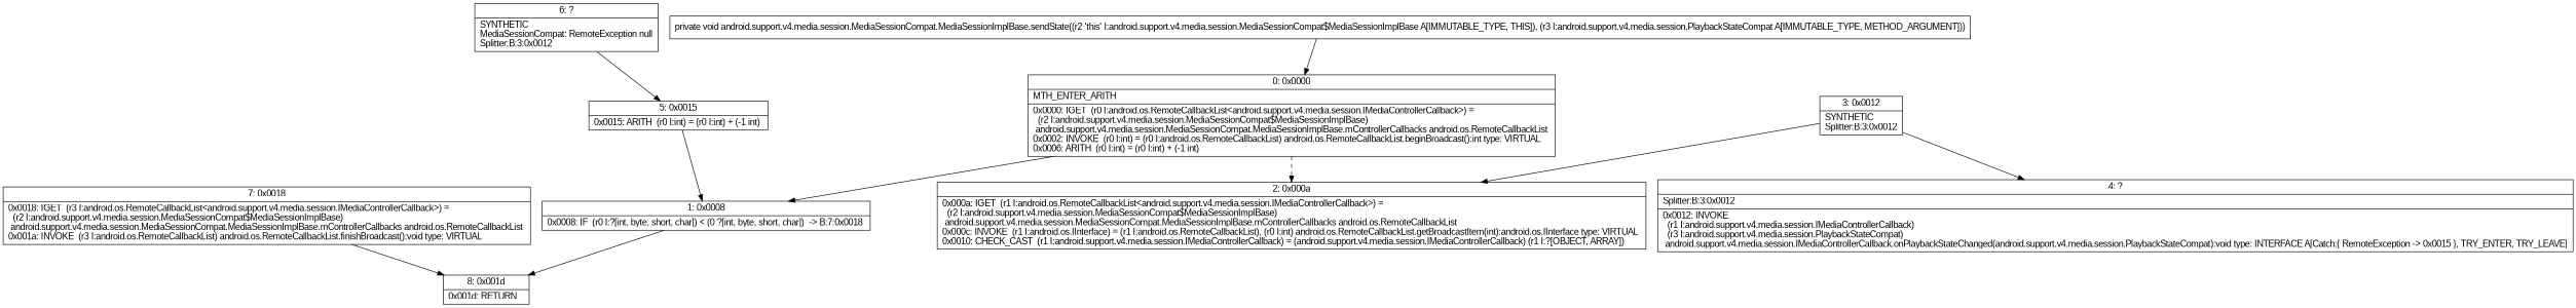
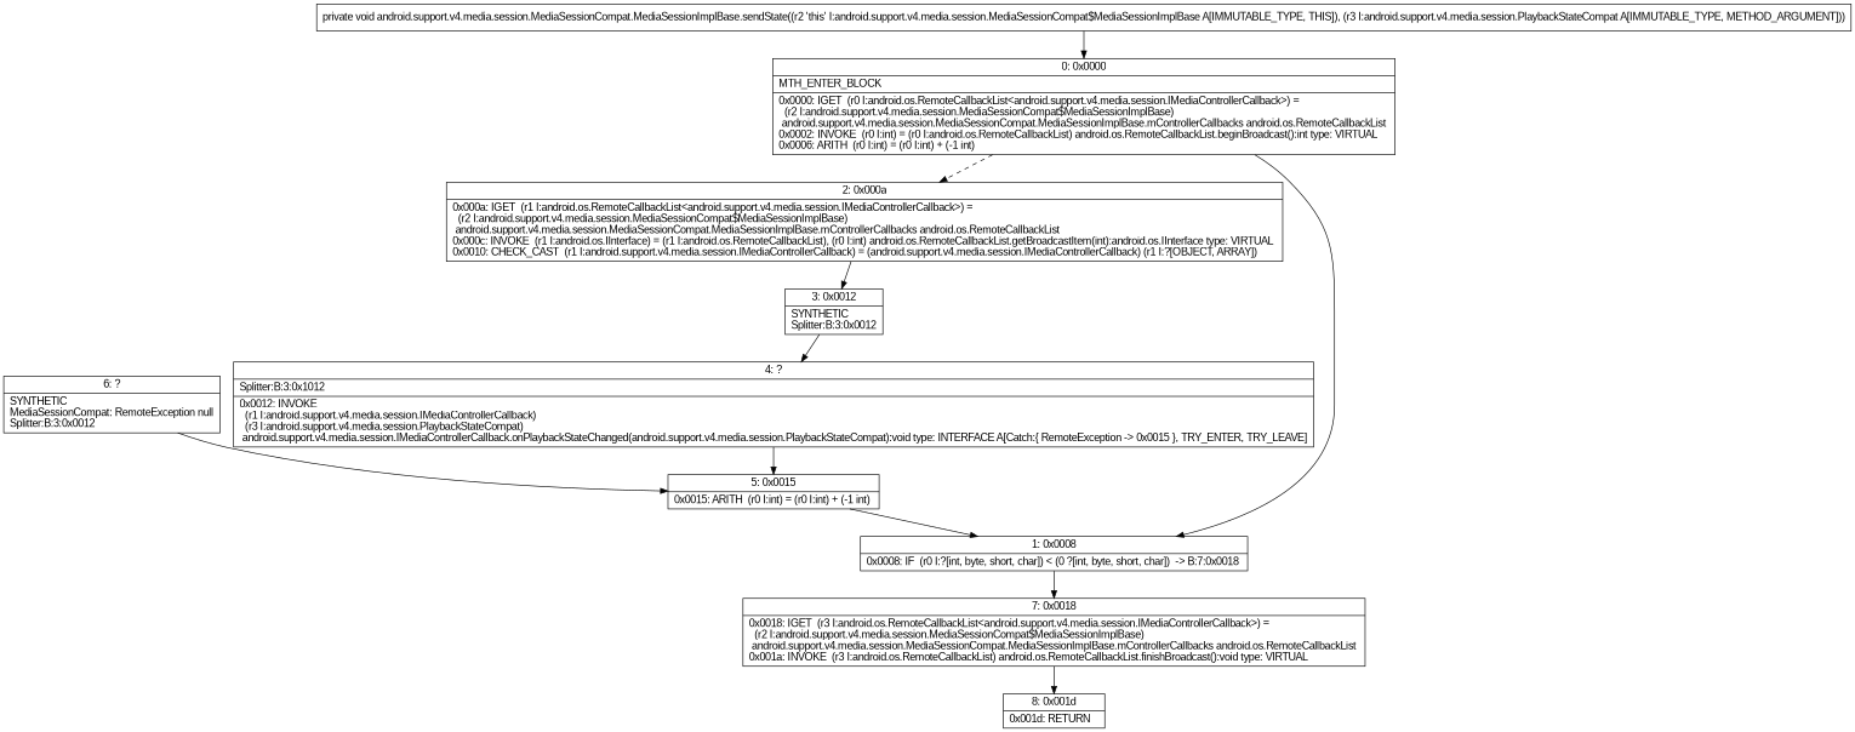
  digraph {
    fontname="Liberation Sans"
    node [fontname="Liberation Sans" shape=record]
    edge [fontname="Liberation Sans"]
-   n1 [label="{0\:\ 0x0000|MTH_ENTER_ARITH\l|0x0000: IGET  (r0 I:android.os.RemoteCallbackList\<android.support.v4.media.session.IMediaControllerCallback\>) = \l  (r2 I:android.support.v4.media.session.MediaSessionCompat$MediaSessionImplBase)\l android.support.v4.media.session.MediaSessionCompat.MediaSessionImplBase.mControllerCallbacks android.os.RemoteCallbackList \l0x0002: INVOKE  (r0 I:int) = (r0 I:android.os.RemoteCallbackList) android.os.RemoteCallbackList.beginBroadcast():int type: VIRTUAL \l0x0006: ARITH  (r0 I:int) = (r0 I:int) + (\-1 int) \l}"]
+   n1 [label="{0\:\ 0x0000|MTH_ENTER_BLOCK\l|0x0000: IGET  (r0 I:android.os.RemoteCallbackList\<android.support.v4.media.session.IMediaControllerCallback\>) = \l  (r2 I:android.support.v4.media.session.MediaSessionCompat$MediaSessionImplBase)\l android.support.v4.media.session.MediaSessionCompat.MediaSessionImplBase.mControllerCallbacks android.os.RemoteCallbackList \l0x0002: INVOKE  (r0 I:int) = (r0 I:android.os.RemoteCallbackList) android.os.RemoteCallbackList.beginBroadcast():int type: VIRTUAL \l0x0006: ARITH  (r0 I:int) = (r0 I:int) + (\-1 int) \l}"]
    n2 [label="{1\:\ 0x0008|0x0008: IF  (r0 I:?[int, byte, short, char]) \< (0 ?[int, byte, short, char])  \-\> B:7:0x0018 \l}"]
    n3 [label="{2\:\ 0x000a|0x000a: IGET  (r1 I:android.os.RemoteCallbackList\<android.support.v4.media.session.IMediaControllerCallback\>) = \l  (r2 I:android.support.v4.media.session.MediaSessionCompat$MediaSessionImplBase)\l android.support.v4.media.session.MediaSessionCompat.MediaSessionImplBase.mControllerCallbacks android.os.RemoteCallbackList \l0x000c: INVOKE  (r1 I:android.os.IInterface) = (r1 I:android.os.RemoteCallbackList), (r0 I:int) android.os.RemoteCallbackList.getBroadcastItem(int):android.os.IInterface type: VIRTUAL \l0x0010: CHECK_CAST  (r1 I:android.support.v4.media.session.IMediaControllerCallback) = (android.support.v4.media.session.IMediaControllerCallback) (r1 I:?[OBJECT, ARRAY]) \l}"]
    n4 [label="{7\:\ 0x0018|0x0018: IGET  (r3 I:android.os.RemoteCallbackList\<android.support.v4.media.session.IMediaControllerCallback\>) = \l  (r2 I:android.support.v4.media.session.MediaSessionCompat$MediaSessionImplBase)\l android.support.v4.media.session.MediaSessionCompat.MediaSessionImplBase.mControllerCallbacks android.os.RemoteCallbackList \l0x001a: INVOKE  (r3 I:android.os.RemoteCallbackList) android.os.RemoteCallbackList.finishBroadcast():void type: VIRTUAL \l}"]
    n5 [label="{3\:\ 0x0012|SYNTHETIC\lSplitter:B:3:0x0012\l}"]
    n6 [label="{8\:\ 0x001d|0x001d: RETURN   \l}"]
-   n7 [label="{4\:\ ?|Splitter:B:3:0x0012\l|0x0012: INVOKE  \l  (r1 I:android.support.v4.media.session.IMediaControllerCallback)\l  (r3 I:android.support.v4.media.session.PlaybackStateCompat)\l android.support.v4.media.session.IMediaControllerCallback.onPlaybackStateChanged(android.support.v4.media.session.PlaybackStateCompat):void type: INTERFACE A[Catch:\{ RemoteException \-\> 0x0015 \}, TRY_ENTER, TRY_LEAVE]\l}"]
+   n7 [label="{4\:\ ?|Splitter:B:3:0x1012\l|0x0012: INVOKE  \l  (r1 I:android.support.v4.media.session.IMediaControllerCallback)\l  (r3 I:android.support.v4.media.session.PlaybackStateCompat)\l android.support.v4.media.session.IMediaControllerCallback.onPlaybackStateChanged(android.support.v4.media.session.PlaybackStateCompat):void type: INTERFACE A[Catch:\{ RemoteException \-\> 0x0015 \}, TRY_ENTER, TRY_LEAVE]\l}"]
    n8 [label="{5\:\ 0x0015|0x0015: ARITH  (r0 I:int) = (r0 I:int) + (\-1 int) \l}"]
    n9 [label="{6\:\ ?|SYNTHETIC\lMediaSessionCompat: RemoteException null\lSplitter:B:3:0x0012\l}"]
    n10 [label="{private void android.support.v4.media.session.MediaSessionCompat.MediaSessionImplBase.sendState((r2 'this' I:android.support.v4.media.session.MediaSessionCompat$MediaSessionImplBase A[IMMUTABLE_TYPE, THIS]), (r3 I:android.support.v4.media.session.PlaybackStateCompat A[IMMUTABLE_TYPE, METHOD_ARGUMENT])) }"]
    n1 -> n2
    n1 -> n3 [style=dashed]
-   n2 -> n6
-   n5 -> n3
+   n2 -> n4
+   n3 -> n5
    n4 -> n6
    n5 -> n7
+   n7 -> n8
    n8 -> n2
    n9 -> n8
    n10 -> n1
  }
